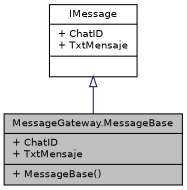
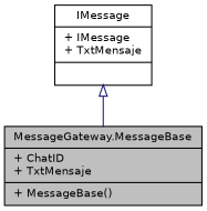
  digraph {
    node [color=black fontname=Helvetica fontsize=10 shape=record style=filled]
    n1 [fillcolor=grey75 fontcolor=black height=0.2 label="{MessageGateway.MessageBase\n|+ ChatID\l+ TxtMensaje\l|+ MessageBase()\l}" width=0.4]
-   n2 [fillcolor=white height=0.2 label="{IMessage\n|+ ChatID\l+ TxtMensaje\l|}" width=0.4]
+   n2 [fillcolor=white height=0.2 label="{IMessage\n|+ IMessage\l+ TxtMensaje\l|}" width=0.4]
    n2 -> n1 [arrowtail=onormal color=midnightblue dir=back fontname=Helvetica fontsize=10 labelfontname=Helvetica labelfontsize=10 style=solid]
  }
